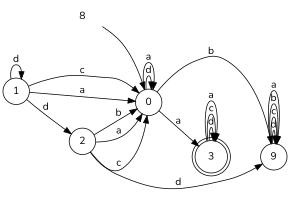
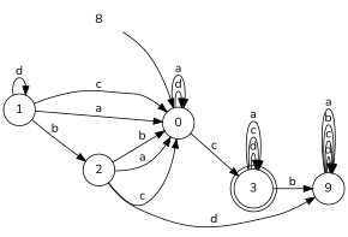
  digraph {
    fontname=Nunito
    rankdir=LR
    node [fontname=Nunito shape=circle]
    edge [fontname=Nunito]
    n1 [label=0]
    n2 [label=3 shape=doublecircle]
    n3 [label=9]
    n4 [label=2]
    n5 [label=1]
    n6 [label=8 shape=plaintext]
    n1 -> n1 [label=d]
    n1 -> n1 [label=a]
-   n1 -> n2 [label=a]
+   n1 -> n2 [label=c]
    n2 -> n2 [label=d]
    n2 -> n2 [label=c]
    n2 -> n2 [label=a]
-   n1 -> n3 [label=b]
+   n2 -> n3 [label=b]
    n3 -> n3 [label=d]
    n3 -> n3 [label=c]
    n3 -> n3 [label=b]
    n3 -> n3 [label=a]
    n4 -> n1 [label=c]
    n4 -> n1 [label=b]
    n4 -> n1 [label=a]
    n4 -> n3 [label=d]
    n5 -> n1 [label=c]
    n5 -> n1 [label=a]
-   n5 -> n4 [label=d]
+   n5 -> n4 [label=b]
    n5 -> n5 [label=d]
    n6 -> n1
  }
